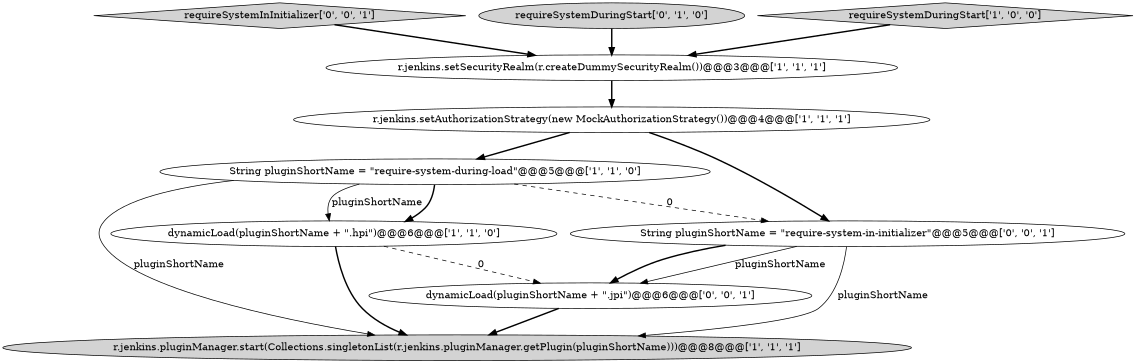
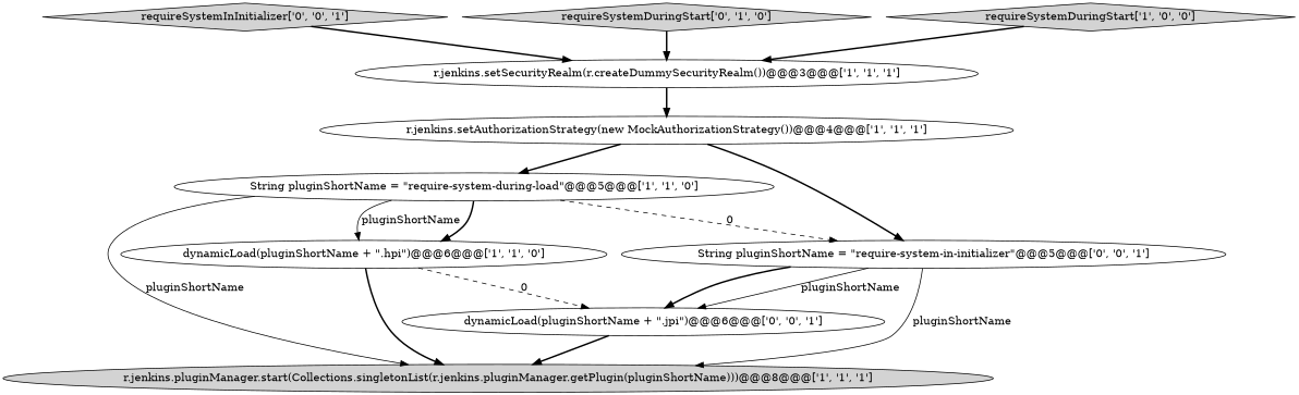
  digraph {
    node [fillcolor=white shape=ellipse style=filled]
    edge [style=bold]
    n1 [label="dynamicLoad(pluginShortName + \".hpi\")@@@6@@@['1', '1', '0']"]
    n2 [fillcolor=lightgray label="r.jenkins.pluginManager.start(Collections.singletonList(r.jenkins.pluginManager.getPlugin(pluginShortName)))@@@8@@@['1', '1', '1']"]
    n3 [label="dynamicLoad(pluginShortName + \".jpi\")@@@6@@@['0', '0', '1']"]
    n4 [fillcolor=lightgray label="requireSystemInInitializer['0', '0', '1']" shape=diamond]
    n5 [label="r.jenkins.setSecurityRealm(r.createDummySecurityRealm())@@@3@@@['1', '1', '1']"]
-   n6 [fillcolor=lightgray label="requireSystemDuringStart['0', '1', '0']"]
+   n6 [fillcolor=lightgray label="requireSystemDuringStart['0', '1', '0']" shape=diamond]
    n7 [label="r.jenkins.setAuthorizationStrategy(new MockAuthorizationStrategy())@@@4@@@['1', '1', '1']"]
    n8 [label="String pluginShortName = \"require-system-during-load\"@@@5@@@['1', '1', '0']"]
    n9 [label="String pluginShortName = \"require-system-in-initializer\"@@@5@@@['0', '0', '1']"]
    n10 [fillcolor=lightgray label="requireSystemDuringStart['1', '0', '0']" shape=diamond]
    n1 -> n2
    n1 -> n3 [label=0 style=dashed]
    n3 -> n2
    n4 -> n5
    n5 -> n7
    n6 -> n5
    n7 -> n8
    n7 -> n9
    n8 -> n1
    n8 -> n1 [label=pluginShortName style=solid]
    n8 -> n2 [label=pluginShortName style=solid]
    n8 -> n9 [label=0 style=dashed]
    n9 -> n2 [label=pluginShortName style=solid]
    n9 -> n3
    n9 -> n3 [label=pluginShortName style=solid]
    n10 -> n5
  }
